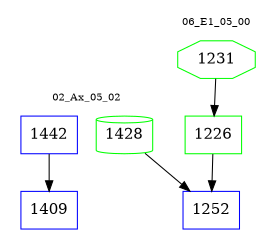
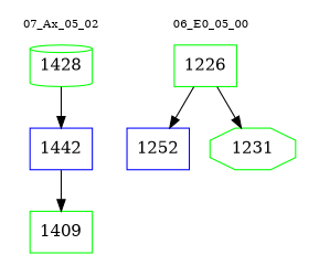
  digraph {
    node [color=green shape=box]
    edge [color=black]
    n1 [label=1428 shape=cylinder]
-   n2 [color=blue label=1409]
+   n2 [label=1409]
    n3 [color=blue label=1442]
    n4 [label=1226]
    n5 [color=blue label=1252]
    n6 [label=1231 shape=octagon]
    subgraph cluster_1 {
      color=white
      fontsize=10
-     label="02_Ax_05_02"
+     label="07_Ax_05_02"
      n1
      n2
      n3
    }
    subgraph cluster_2 {
      color=white
      fontsize=10
-     label="06_E1_05_00"
+     label="06_E0_05_00"
      n4
      n5
      n6
    }
-   n1 -> n5
+   n1 -> n3
    n3 -> n2
    n4 -> n5
-   n6 -> n4
+   n4 -> n6
  }
